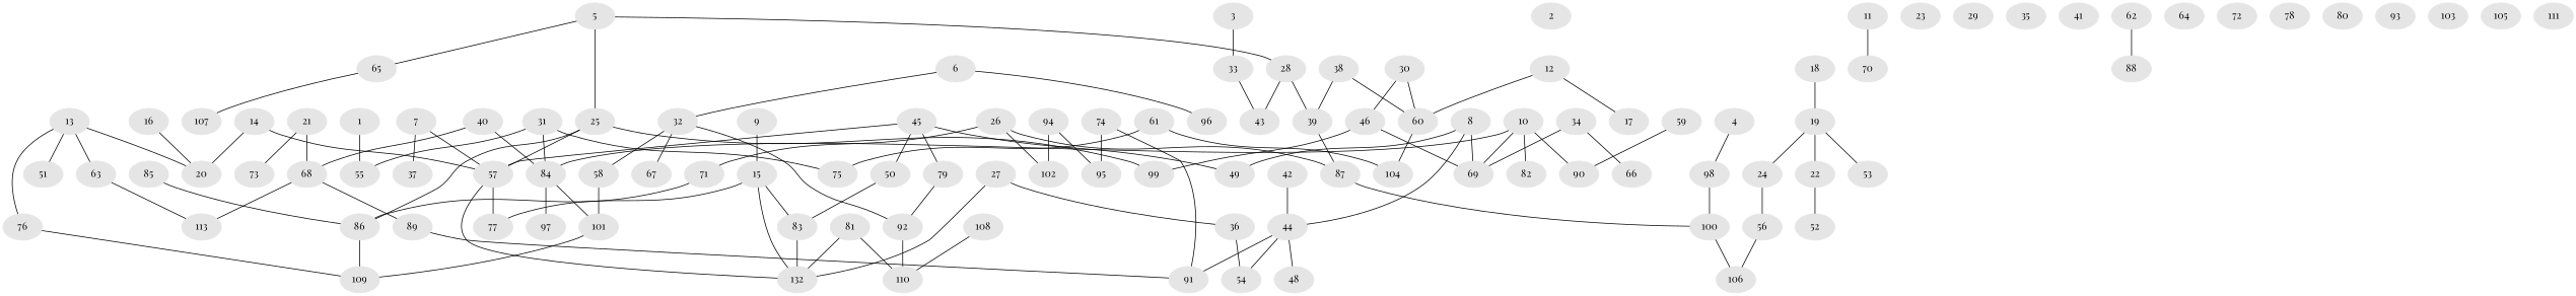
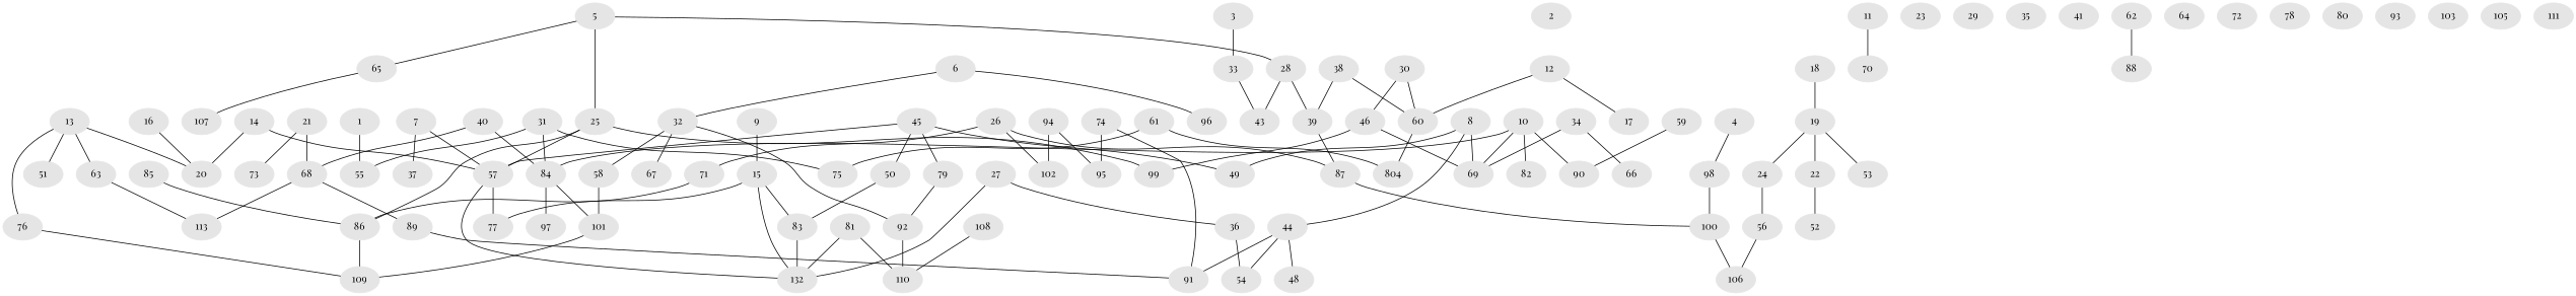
  graph {
    fontname="Playfair Display"
    node [color=gray90 fontname="Playfair Display" style=filled]
    edge [fontname="Playfair Display"]
    1
    55
    2
    3
    33
    43
    4
    98
    100
    5
    25
    28
    65
    57
    86
    99
    39
    107
    6
    32
    96
    58
    67
    92
    7
    37
    77
    n28 [label=132]
    8
    44
    49
    69
    54
    48
    91
    9
    15
    83
    10
    82
    84
    90
    101
    97
    11
    70
    12
    17
    60
-   104
+   104 [label=804]
    13
    20
    51
    63
    76
    113
    109
    14
    16
    18
    19
    22
    24
    53
    52
    56
    21
    68
    73
    89
    23
    106
    26
    71
    87
    102
    27
    36
    29
    30
    46
    31
    75
    110
    34
    66
    35
    38
    40
    41
-   42
    45
    50
    79
    59
    61
    62
    88
    64
    72
    74
    95
    78
    80
    81
    85
    93
    94
    103
    105
    108
    111
    1 -- 55
    3 -- 33
    33 -- 43
    4 -- 98
    98 -- 100
    100 -- 106
    5 -- 25
    5 -- 28
    5 -- 65
    25 -- 57
    25 -- 86
    25 -- 99
    28 -- 43
    28 -- 39
    65 -- 107
    57 -- 77
    57 -- n28
    86 -- 109
    39 -- 87
    6 -- 32
    6 -- 96
    32 -- 58
    32 -- 67
    32 -- 92
    58 -- 101
    92 -- 110
    7 -- 57
    7 -- 37
    8 -- 44
    8 -- 49
    8 -- 69
    44 -- 54
    44 -- 48
    44 -- 91
    9 -- 15
    15 -- 77
    15 -- n28
    15 -- 83
    83 -- n28
    10 -- 69
    10 -- 82
    10 -- 84
    10 -- 90
    84 -- 101
    84 -- 97
    101 -- 109
    11 -- 70
    12 -- 17
    12 -- 60
    60 -- 104
    13 -- 20
    13 -- 51
    13 -- 63
    13 -- 76
    63 -- 113
    76 -- 109
    14 -- 57
    14 -- 20
    16 -- 20
    18 -- 19
    19 -- 22
    19 -- 24
    19 -- 53
    22 -- 52
    24 -- 56
    56 -- 106
    21 -- 68
    21 -- 73
    68 -- 113
    68 -- 89
    89 -- 91
    26 -- 71
    26 -- 87
    26 -- 102
    71 -- 86
    87 -- 100
    27 -- n28
    27 -- 36
    36 -- 54
    30 -- 60
    30 -- 46
    46 -- 99
    46 -- 69
    31 -- 55
    31 -- 84
    31 -- 75
    34 -- 69
    34 -- 66
    38 -- 39
    38 -- 60
    40 -- 84
    40 -- 68
-   42 -- 44
    45 -- 57
    45 -- 49
    45 -- 50
    45 -- 79
    50 -- 83
    79 -- 92
    59 -- 90
    61 -- 104
    61 -- 75
    62 -- 88
    74 -- 91
    74 -- 95
    81 -- n28
    81 -- 110
    85 -- 86
    94 -- 102
    94 -- 95
    108 -- 110
  }
